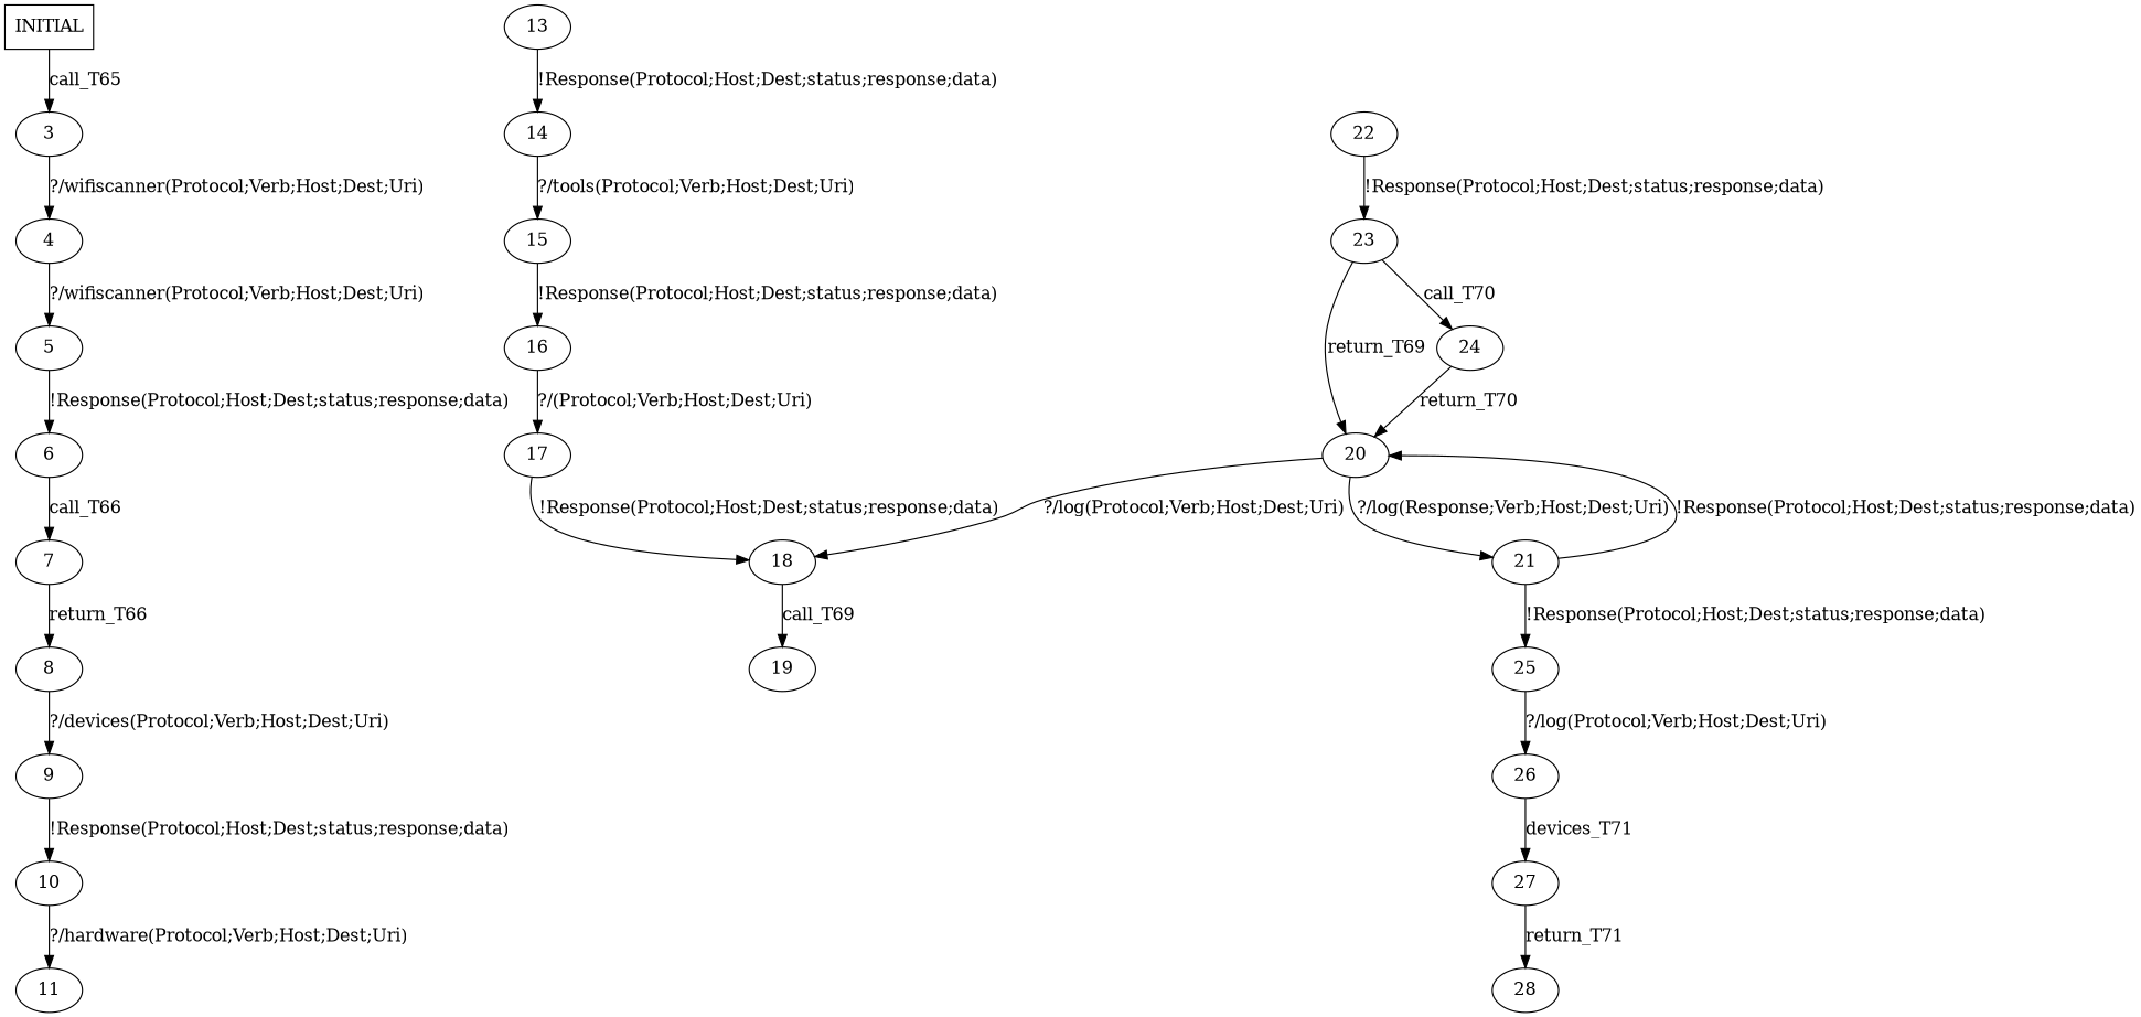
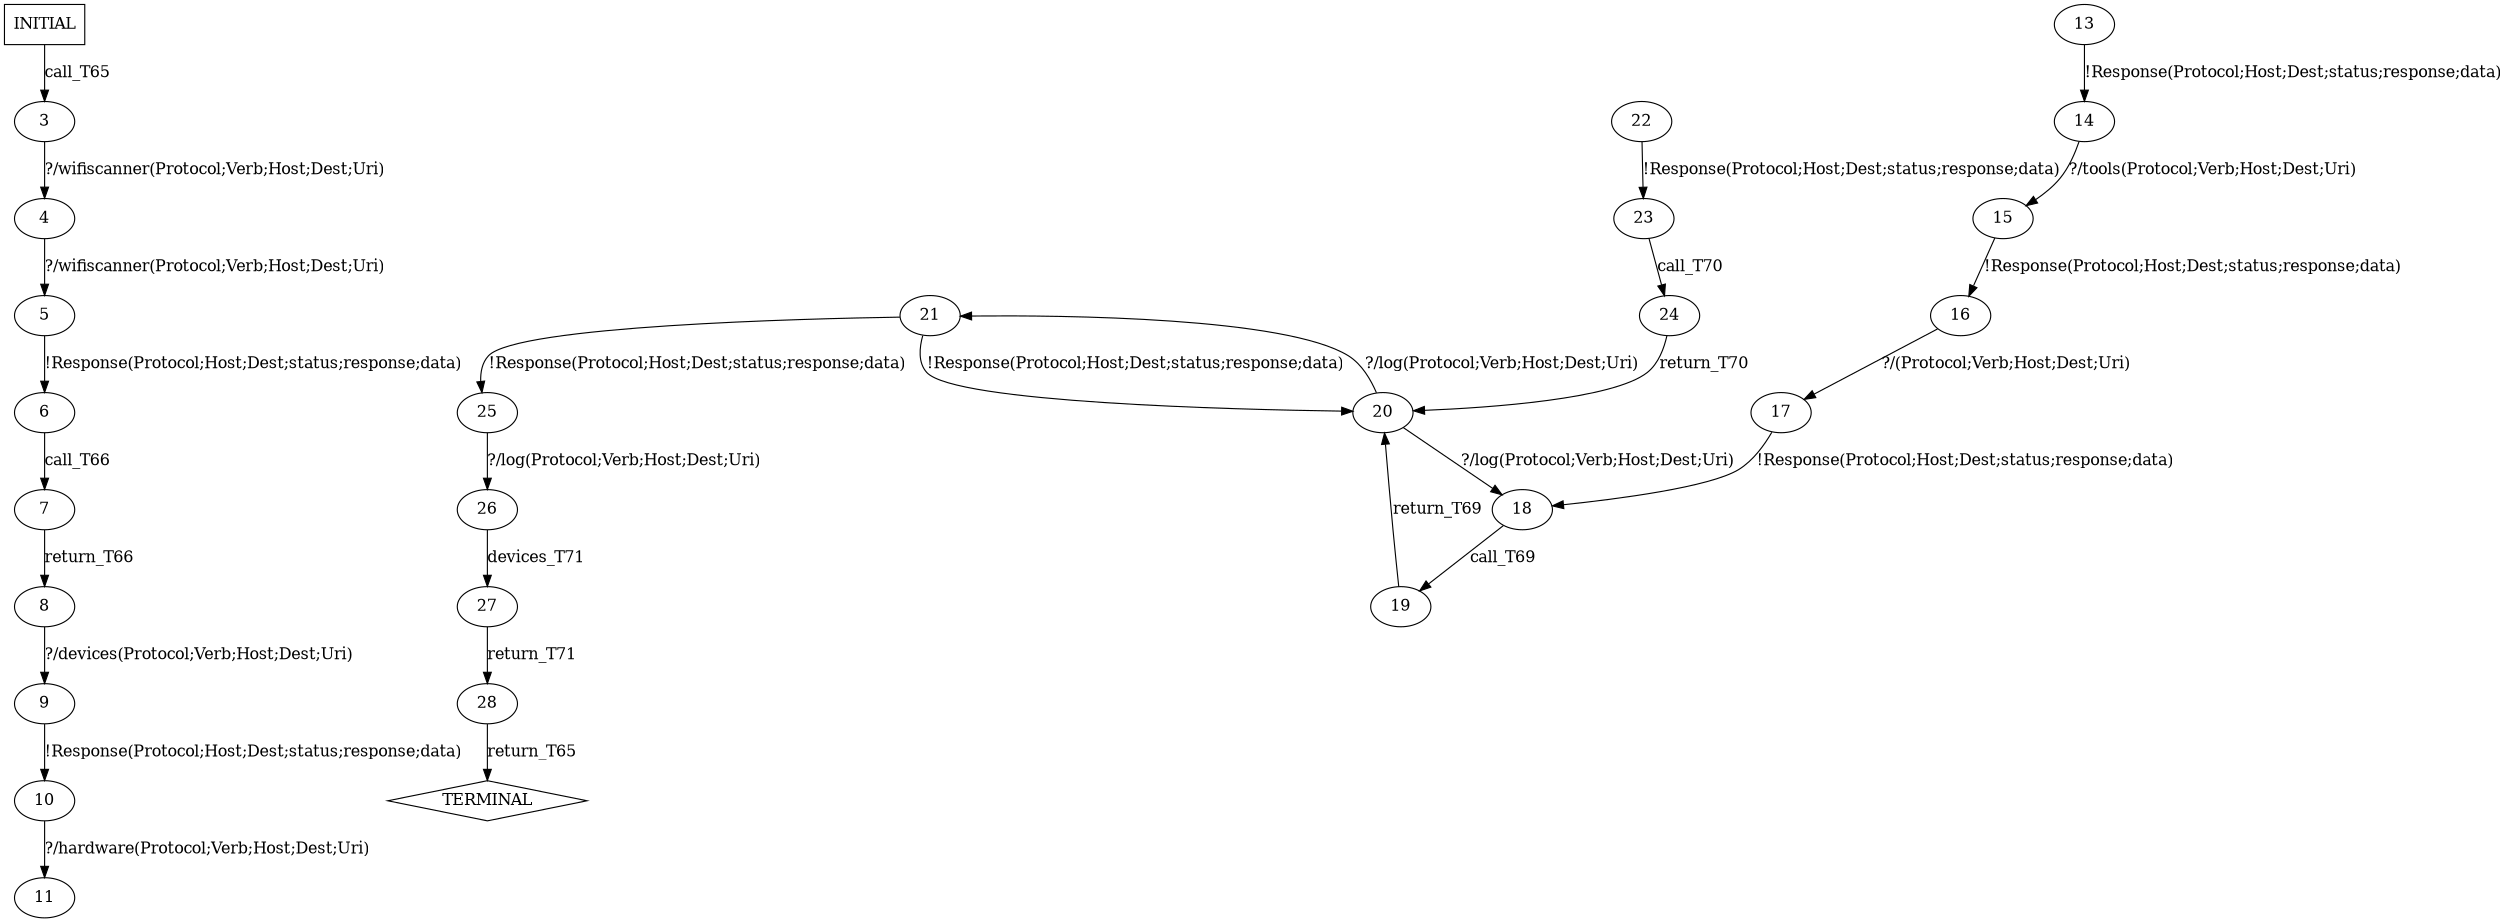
  digraph {
    n1 [label=INITIAL shape=box]
    n2 [label=3]
    n3 [label=4]
+   n4 [label=TERMINAL shape=diamond]
    n5 [label=5]
    n6 [label=6]
    n7 [label=7]
    n8 [label=8]
    n9 [label=9]
    n10 [label=10]
    n11 [label=11]
    n12 [label=13]
    n13 [label=14]
    n14 [label=15]
    n15 [label=16]
    n16 [label=17]
    n17 [label=18]
    n18 [label=19]
    n19 [label=20]
    n20 [label=21]
    n21 [label=25]
    n22 [label=22]
    n23 [label=23]
    n24 [label=26]
    n25 [label=24]
    n26 [label=27]
    n27 [label=28]
    n1 -> n2 [label=call_T65]
    n2 -> n3 [label="?/wifiscanner(Protocol;Verb;Host;Dest;Uri)"]
    n3 -> n5 [label="?/wifiscanner(Protocol;Verb;Host;Dest;Uri)"]
    n5 -> n6 [label="!Response(Protocol;Host;Dest;status;response;data)"]
    n6 -> n7 [label=call_T66]
    n7 -> n8 [label=return_T66]
    n8 -> n9 [label="?/devices(Protocol;Verb;Host;Dest;Uri)"]
    n9 -> n10 [label="!Response(Protocol;Host;Dest;status;response;data)"]
    n10 -> n11 [label="?/hardware(Protocol;Verb;Host;Dest;Uri)"]
    n12 -> n13 [label="!Response(Protocol;Host;Dest;status;response;data)"]
    n13 -> n14 [label="?/tools(Protocol;Verb;Host;Dest;Uri)"]
    n14 -> n15 [label="!Response(Protocol;Host;Dest;status;response;data)"]
    n15 -> n16 [label="?/(Protocol;Verb;Host;Dest;Uri)"]
    n16 -> n17 [label="!Response(Protocol;Host;Dest;status;response;data)"]
    n17 -> n18 [label=call_T69]
-   n23 -> n19 [label=return_T69]
+   n18 -> n19 [label=return_T69]
    n19 -> n17 [label="?/log(Protocol;Verb;Host;Dest;Uri)"]
-   n19 -> n20 [label="?/log(Response;Verb;Host;Dest;Uri)"]
+   n19 -> n20 [label="?/log(Protocol;Verb;Host;Dest;Uri)"]
    n20 -> n19 [label="!Response(Protocol;Host;Dest;status;response;data)"]
    n20 -> n21 [label="!Response(Protocol;Host;Dest;status;response;data)"]
    n21 -> n24 [label="?/log(Protocol;Verb;Host;Dest;Uri)"]
    n22 -> n23 [label="!Response(Protocol;Host;Dest;status;response;data)"]
    n23 -> n25 [label=call_T70]
    n24 -> n26 [label=devices_T71]
    n25 -> n19 [label=return_T70]
    n26 -> n27 [label=return_T71]
+   n27 -> n4 [label=return_T65]
  }
